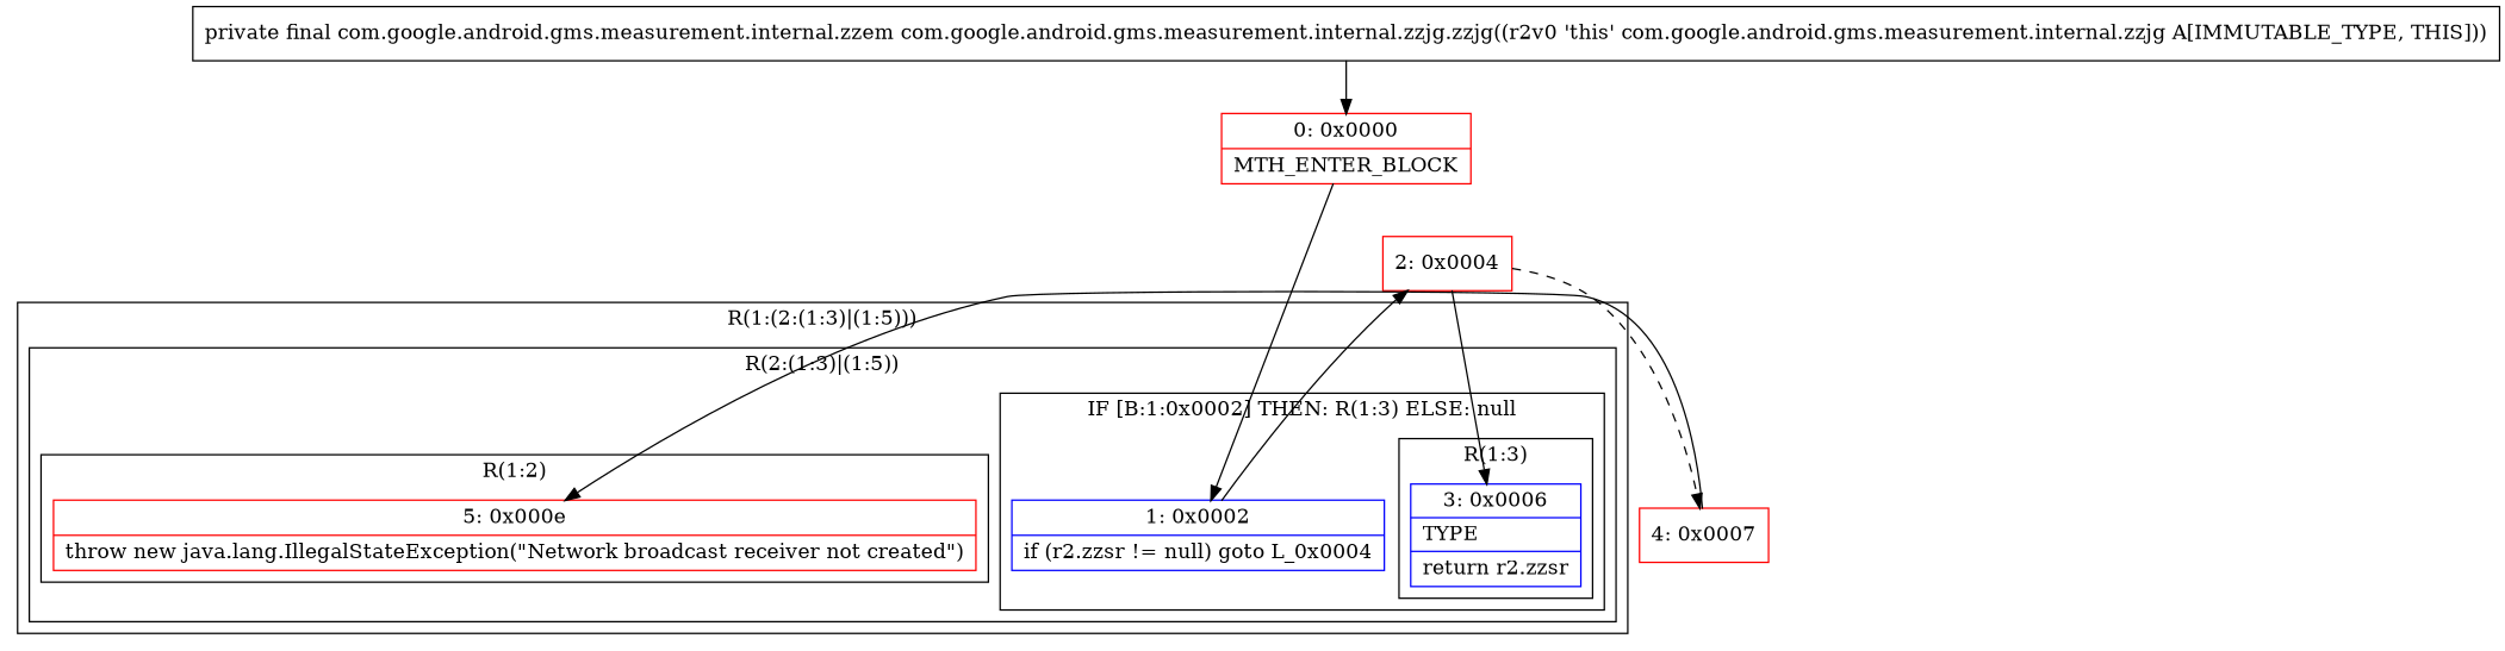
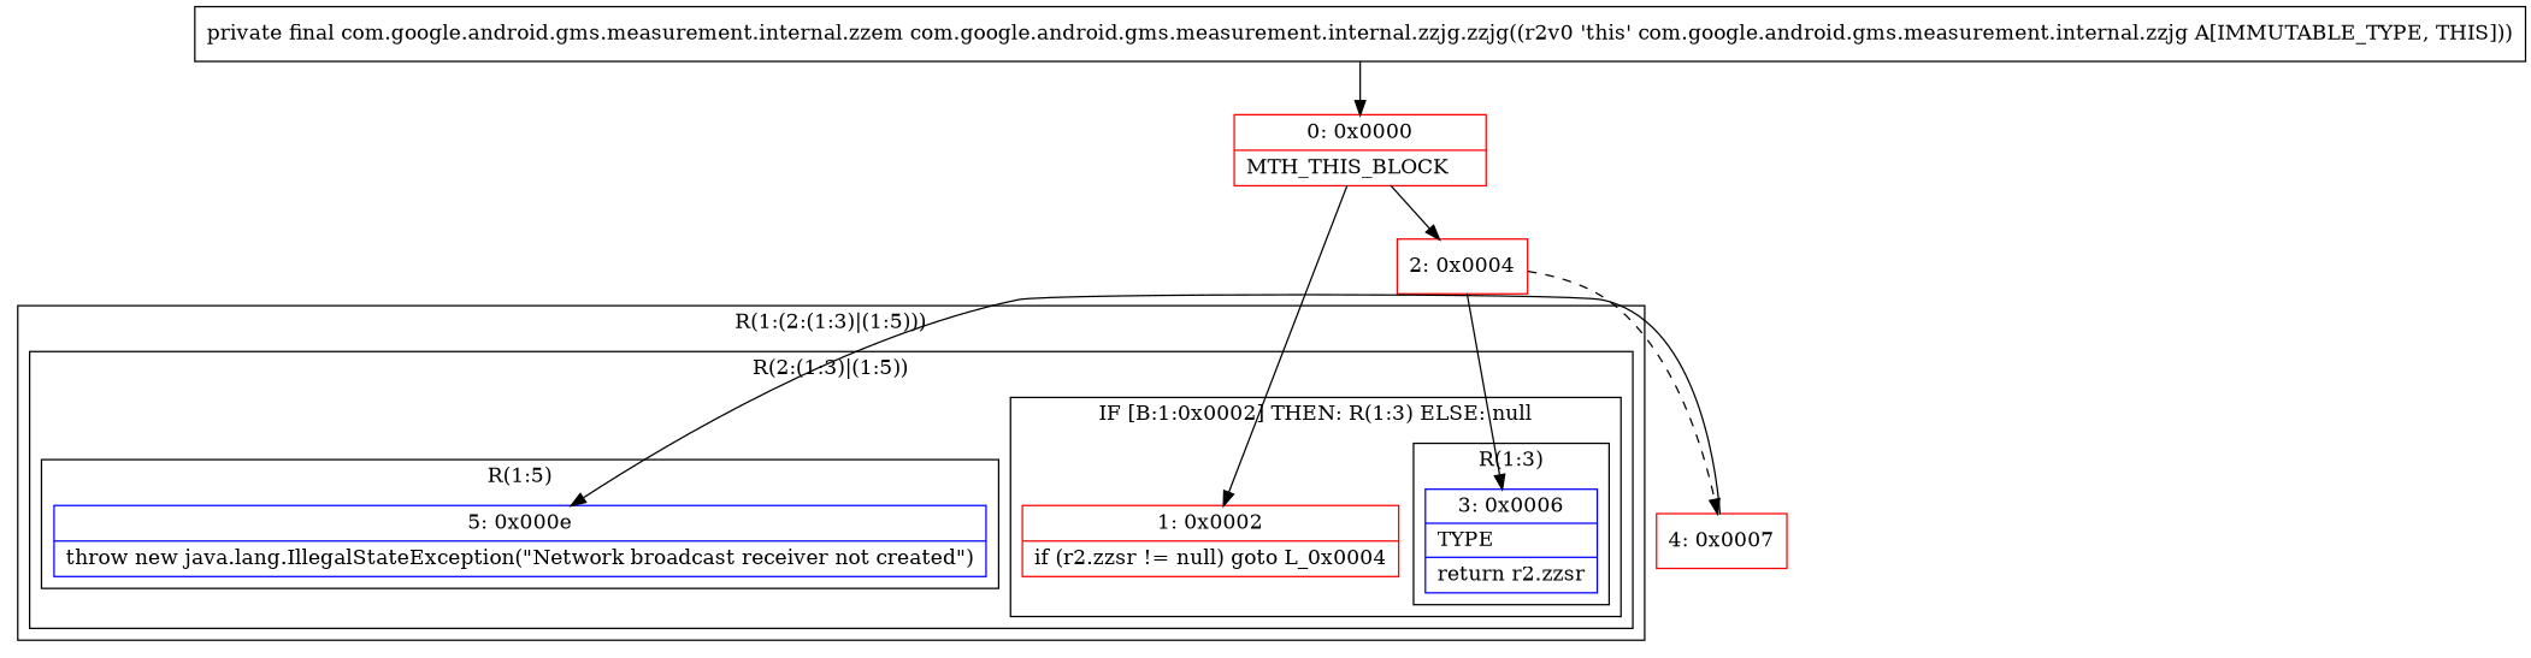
  digraph {
    node [color=blue shape=record]
    n1 [label="{3\:\ 0x0006|TYPE\l|return r2.zzsr\l}"]
-   n2 [label="{1\:\ 0x0002|if (r2.zzsr != null) goto L_0x0004\l}"]
-   n3 [color=red label="{5\:\ 0x000e|throw new java.lang.IllegalStateException(\"Network broadcast receiver not created\")\l}"]
+   n2 [color=red label="{1\:\ 0x0002|if (r2.zzsr != null) goto L_0x0004\l}"]
+   n3 [label="{5\:\ 0x000e|throw new java.lang.IllegalStateException(\"Network broadcast receiver not created\")\l}"]
    n4 [color=red label="{2\:\ 0x0004}"]
    n5 [color=red label="{4\:\ 0x0007}"]
-   n6 [color=red label="{0\:\ 0x0000|MTH_ENTER_BLOCK\l}"]
+   n6 [color=red label="{0\:\ 0x0000|MTH_THIS_BLOCK\l}"]
    n7 [label="{private final com.google.android.gms.measurement.internal.zzem com.google.android.gms.measurement.internal.zzjg.zzjg((r2v0 'this' com.google.android.gms.measurement.internal.zzjg A[IMMUTABLE_TYPE, THIS])) }" color=""]
    subgraph cluster_1 {
      label="R(1:(2:(1:3)|(1:5)))"
      subgraph cluster_2 {
        label="R(2:(1:3)|(1:5))"
        subgraph cluster_3 {
          label="IF [B:1:0x0002] THEN: R(1:3) ELSE: null"
          n2
          subgraph cluster_4 {
            label="R(1:3)"
            n1
          }
        }
        subgraph cluster_5 {
-         label="R(1:2)"
+         label="R(1:5)"
          n3
        }
      }
    }
-   n2 -> n4
+   n6 -> n4
    n4 -> n1
    n4 -> n5 [style=dashed]
    n5 -> n3
    n6 -> n2
    n7 -> n6
  }
